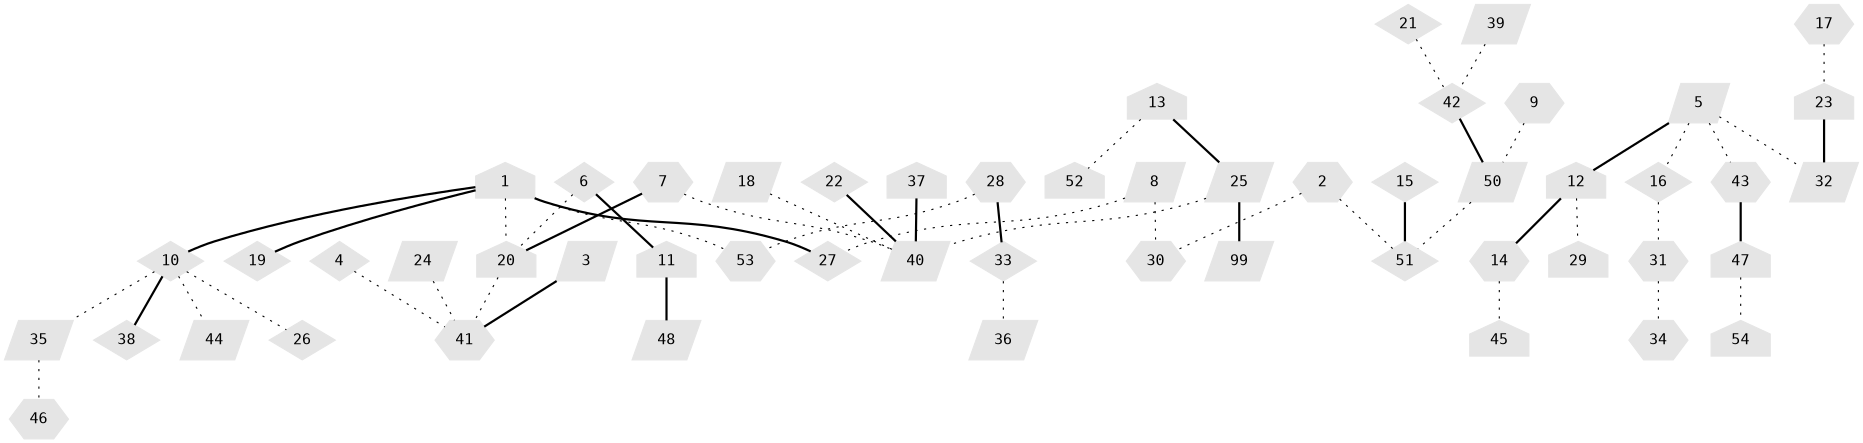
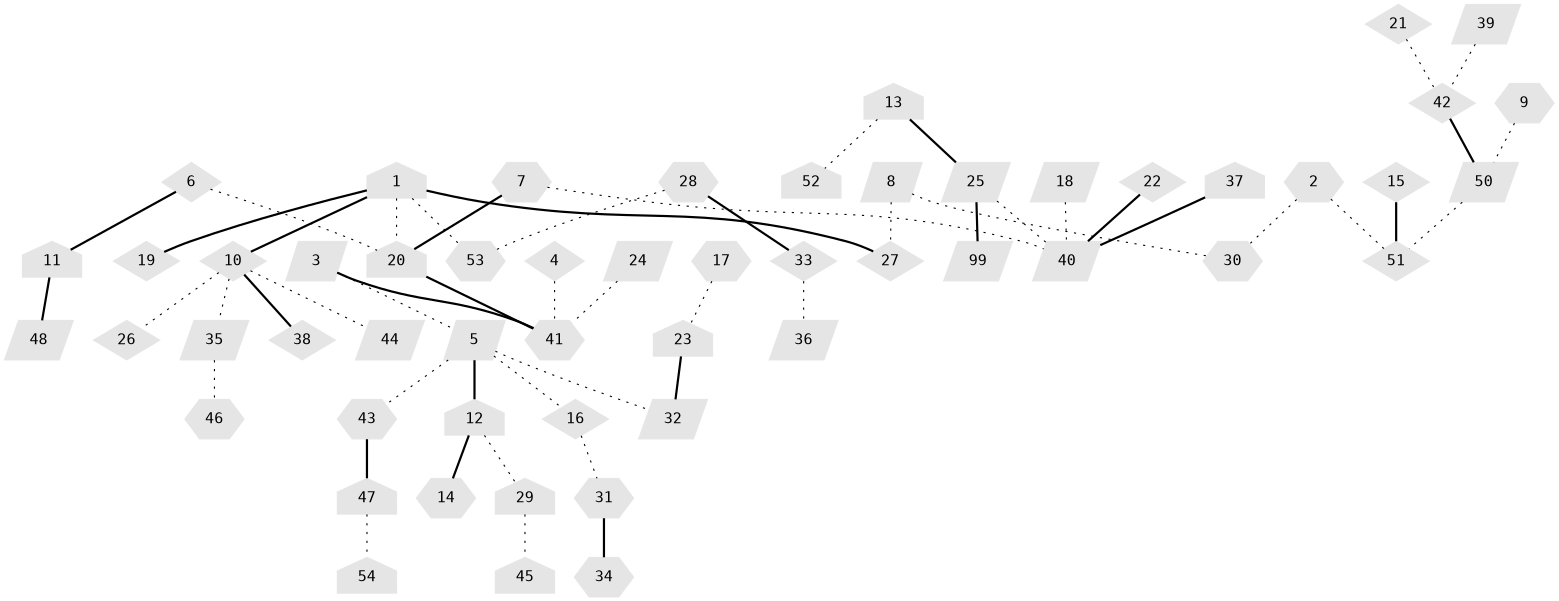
  graph {
    fontname="DejaVu Sans Mono"
    node [color=gray90 fontname="DejaVu Sans Mono" shape=parallelogram style=filled]
    edge [fontname="DejaVu Sans Mono" style=dotted weight=1.0]
    1 [shape=house]
    10 [shape=diamond]
    19 [shape=diamond]
    20 [shape=house]
    27 [shape=diamond]
    53 [shape=hexagon]
    26 [shape=diamond]
    35
    38 [shape=diamond]
    44
    41 [shape=hexagon]
    2 [shape=hexagon]
    51 [shape=diamond]
    30 [shape=hexagon]
    3
    5
    12 [shape=house]
    16 [shape=diamond]
    32
    43 [shape=hexagon]
    4 [shape=diamond]
    14 [shape=hexagon]
    29 [shape=house]
    31 [shape=hexagon]
    47 [shape=house]
    6 [shape=diamond]
    11 [shape=house]
    48
    7 [shape=hexagon]
    40
    8
    9 [shape=hexagon]
    50
    46 [shape=hexagon]
    45 [shape=house]
    13 [shape=house]
    25
    52 [shape=house]
    n39 [label=99]
    15 [shape=diamond]
    34 [shape=hexagon]
    17 [shape=hexagon]
    23 [shape=house]
    18
    21 [shape=diamond]
    42 [shape=diamond]
    22 [shape=diamond]
    24
    28 [shape=hexagon]
    33 [shape=diamond]
    36
    37 [shape=house]
    39
    54 [shape=house]
    1 -- 10 [style=bold]
    1 -- 19 [style=bold]
    1 -- 20
    1 -- 27 [style=bold]
    1 -- 53
    10 -- 26
    10 -- 35
    10 -- 38 [style=bold]
    10 -- 44
-   20 -- 41
+   20 -- 41 [style=bold]
    35 -- 46
    2 -- 51
    2 -- 30
    3 -- 41 [style=bold]
+   3 -- 5
    5 -- 12 [style=bold]
    5 -- 16
    5 -- 32
    5 -- 43
    12 -- 14 [style=bold]
    12 -- 29
    16 -- 31
    43 -- 47 [style=bold]
    4 -- 41
-   14 -- 45
-   31 -- 34
+   29 -- 45
+   31 -- 34 [style=bold]
    47 -- 54
    6 -- 20
    6 -- 11 [style=bold]
    11 -- 48 [style=bold]
    7 -- 20 [style=bold]
    7 -- 40
    8 -- 27
    8 -- 30
    9 -- 50
    50 -- 51
    13 -- 25 [style=bold]
    13 -- 52
    25 -- 40
    25 -- n39 [style=bold]
    15 -- 51 [style=bold]
    17 -- 23
    23 -- 32 [style=bold]
    18 -- 40
    21 -- 42
    42 -- 50 [style=bold]
    22 -- 40 [style=bold]
    24 -- 41
    28 -- 53
    28 -- 33 [style=bold]
    33 -- 36
    37 -- 40 [style=bold]
    39 -- 42
  }
